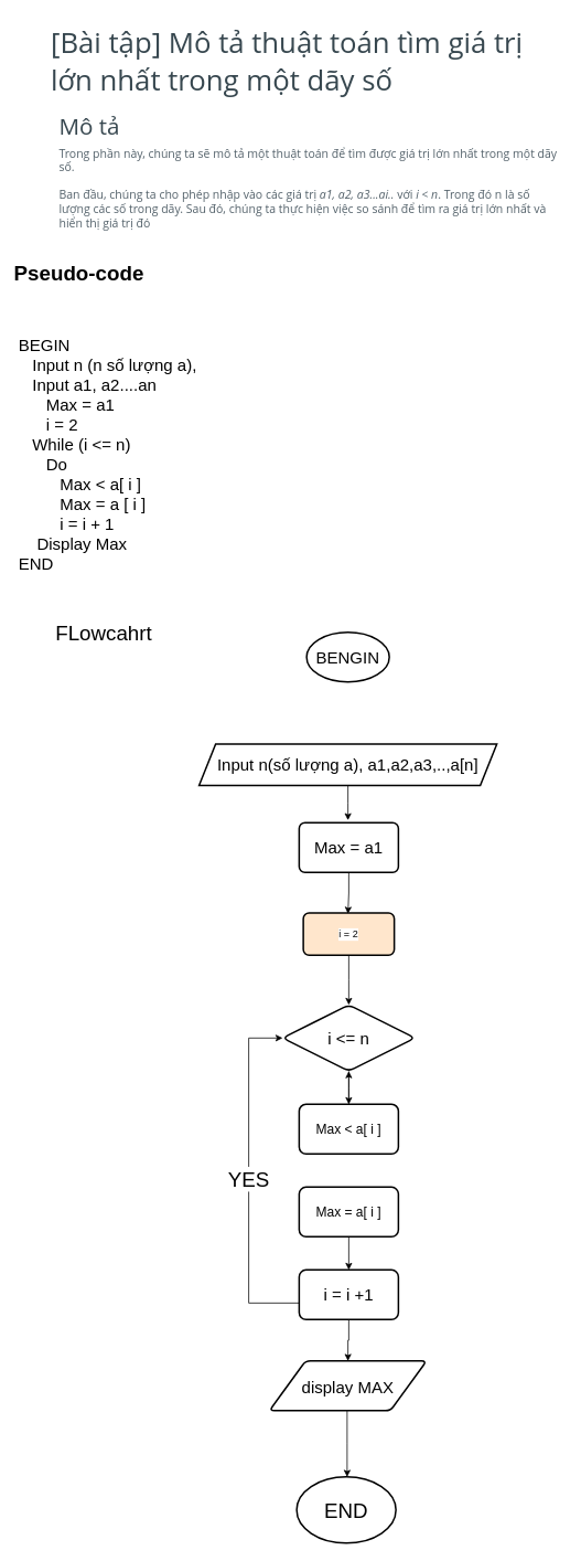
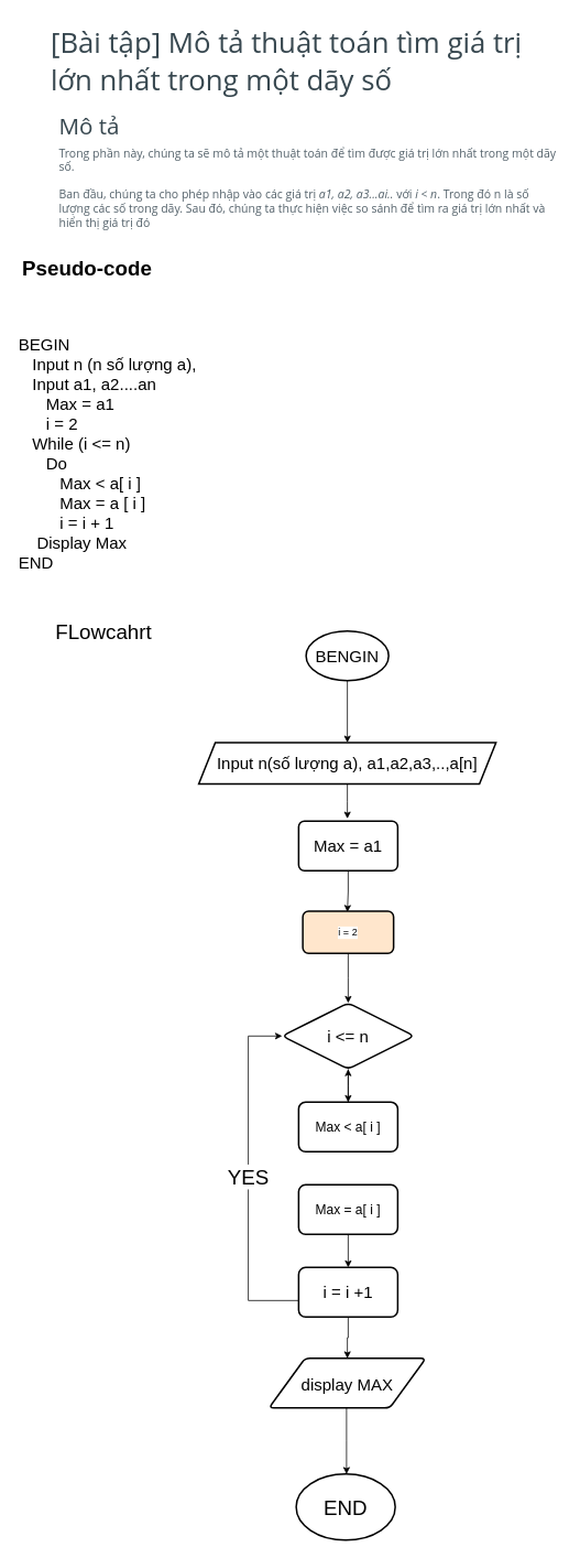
  <mxCell id="0" />
  <mxCell id="1" parent="0" />
  <mxCell id="2" value="&lt;br&gt;&lt;br&gt;&lt;h2 id=&quot;yui_3_17_2_1_1646109697956_39&quot; style=&quot;box-sizing: border-box ; margin-top: 0px ; margin-bottom: 0.5rem ; font-family: &amp;#34;open sans&amp;#34; ; font-weight: 400 ; line-height: 1.3 ; color: rgb(55 , 71 , 79) ; font-size: 2.143rem ; font-style: normal ; letter-spacing: normal ; text-align: left ; text-indent: 0px ; text-transform: none ; word-spacing: 0px ; background-color: rgb(255 , 255 , 255)&quot;&gt;[Bài tập] Mô tả thuật toán tìm giá trị lớn nhất trong một dãy số&lt;/h2&gt;" style="text;html=1;strokeColor=none;fillColor=none;align=center;verticalAlign=middle;whiteSpace=wrap;rounded=0;" parent="1" vertex="1"><mxGeometry x="60" y="20" width="600" height="80" as="geometry" /></mxCell>
  <mxCell id="3" value="&#10;&#10;&lt;h3 style=&quot;box-sizing: border-box; margin-top: 0px; margin-bottom: 0.5rem; font-family: &amp;quot;open sans&amp;quot;; font-weight: 400; line-height: 1.3; color: rgb(55, 71, 79); font-size: 1.715rem; font-style: normal; letter-spacing: normal; text-align: left; text-indent: 0px; text-transform: none; word-spacing: 0px; background-color: rgb(255, 255, 255);&quot;&gt;Mô tả&lt;/h3&gt;&lt;p style=&quot;box-sizing: border-box; margin-top: 0px; margin-bottom: 1rem; color: rgb(82, 96, 105); font-family: &amp;quot;open sans&amp;quot;, sans-serif; font-size: 14px; font-style: normal; font-weight: 400; letter-spacing: normal; text-align: left; text-indent: 0px; text-transform: none; word-spacing: 0px; background-color: rgb(255, 255, 255);&quot;&gt;Trong phần này, chúng ta sẽ mô tả một thuật toán để tìm được giá trị lớn nhất trong một dãy số.&lt;/p&gt;&lt;p style=&quot;box-sizing: border-box; margin-top: 0px; margin-bottom: 1rem; color: rgb(82, 96, 105); font-family: &amp;quot;open sans&amp;quot;, sans-serif; font-size: 14px; font-style: normal; font-weight: 400; letter-spacing: normal; text-align: left; text-indent: 0px; text-transform: none; word-spacing: 0px; background-color: rgb(255, 255, 255);&quot;&gt;Ban đầu, chúng ta cho phép nhập vào các giá trị&lt;span&gt;&amp;nbsp;&lt;/span&gt;&lt;em style=&quot;box-sizing: border-box&quot;&gt;a1, a2, a3...ai..&lt;/em&gt;&lt;span&gt;&amp;nbsp;&lt;/span&gt;với&lt;em style=&quot;box-sizing: border-box&quot;&gt;&lt;span&gt;&amp;nbsp;&lt;/span&gt;i &amp;lt; n&lt;/em&gt;. Trong đó n là số lượng các số trong dãy. Sau đó, chúng ta thực hiện việc so sánh để tìm ra giá trị lớn nhất và hiển thị giá trị đó&lt;/p&gt;&#10;&#10;" style="text;html=1;strokeColor=none;fillColor=none;align=center;verticalAlign=middle;whiteSpace=wrap;rounded=0;" parent="1" vertex="1"><mxGeometry x="70" y="170" width="610" height="80" as="geometry" /></mxCell>
- <mxCell id="4" value="&lt;font style=&quot;font-size: 25px&quot;&gt;&lt;b&gt;Pseudo-code&lt;/b&gt;&lt;/font&gt;" style="text;html=1;strokeColor=none;fillColor=none;align=center;verticalAlign=middle;whiteSpace=wrap;rounded=0;labelBackgroundColor=#ffffff;" parent="1" vertex="1"><mxGeometry x="10" y="305" width="170" height="40" as="geometry" /></mxCell>
+ <mxCell id="4" value="&lt;font style=&quot;font-size: 25px&quot;&gt;&lt;b&gt;Pseudo-code&lt;/b&gt;&lt;/font&gt;" style="text;html=1;strokeColor=none;fillColor=none;align=center;verticalAlign=middle;whiteSpace=wrap;rounded=0;labelBackgroundColor=#ffffff;" parent="1" vertex="1"><mxGeometry x="20" y="300" width="170" height="40" as="geometry" /></mxCell>
  <mxCell id="5" value="&lt;font style=&quot;font-size: 20px&quot;&gt;BEGIN&lt;br&gt;&amp;nbsp; &amp;nbsp;Input n (n số lượng a),&amp;nbsp;&lt;br&gt;&amp;nbsp; &amp;nbsp;Input a1, a2....an&lt;br&gt;&amp;nbsp; &amp;nbsp; &amp;nbsp; Max = a1&lt;br&gt;&amp;nbsp; &amp;nbsp; &amp;nbsp; i = 2&lt;br&gt;&amp;nbsp; &amp;nbsp;While (i &amp;lt;= n)&lt;br&gt;&amp;nbsp; &amp;nbsp; &amp;nbsp; Do&lt;br&gt;&amp;nbsp; &amp;nbsp; &amp;nbsp; &amp;nbsp; &amp;nbsp;Max &amp;lt; a[ i ]&lt;br&gt;&amp;nbsp; &amp;nbsp; &amp;nbsp; &amp;nbsp; &amp;nbsp;Max = a [ i ]&lt;br&gt;&amp;nbsp; &amp;nbsp; &amp;nbsp; &amp;nbsp; &amp;nbsp;i = i + 1&lt;br&gt;&amp;nbsp; &amp;nbsp;&amp;nbsp;Display Max&lt;br&gt;END&lt;br&gt;&lt;/font&gt;" style="text;html=1;strokeColor=none;fillColor=none;align=left;verticalAlign=top;whiteSpace=wrap;rounded=0;labelBackgroundColor=#ffffff;" parent="1" vertex="1"><mxGeometry x="20" y="394.5" width="338" height="170" as="geometry" /></mxCell>
  <mxCell id="6" value="&lt;font style=&quot;font-size: 25px&quot;&gt;FLowcahrt&lt;/font&gt;" style="text;html=1;strokeColor=none;fillColor=none;align=center;verticalAlign=middle;whiteSpace=wrap;rounded=0;labelBackgroundColor=#ffffff;" parent="1" vertex="1"><mxGeometry x="60" y="740" width="130" height="40" as="geometry" /></mxCell>
+ <mxCell id="7" value="" style="edgeStyle=orthogonalEdgeStyle;rounded=0;orthogonalLoop=1;jettySize=auto;html=1;" parent="1" source="8" target="10" edge="1"><mxGeometry relative="1" as="geometry" /></mxCell>
  <mxCell id="8" value="&lt;span style=&quot;font-size: 20px&quot;&gt;BENGIN&lt;/span&gt;" style="strokeWidth=2;html=1;shape=mxgraph.flowchart.start_1;whiteSpace=wrap;labelBackgroundColor=#ffffff;" parent="1" vertex="1"><mxGeometry x="370" y="760" width="100" height="60" as="geometry" /></mxCell>
  <mxCell id="9" style="edgeStyle=orthogonalEdgeStyle;rounded=0;orthogonalLoop=1;jettySize=auto;html=1;fontSize=25;" parent="1" source="10" edge="1"><mxGeometry relative="1" as="geometry"><mxPoint x="420" y="987" as="targetPoint" /></mxGeometry></mxCell>
  <mxCell id="10" value="&lt;span style=&quot;font-size: 20px&quot;&gt;Input n(số lượng a), a1,a2,a3,..,a[n]&lt;/span&gt;" style="shape=parallelogram;perimeter=parallelogramPerimeter;whiteSpace=wrap;html=1;fixedSize=1;strokeWidth=2;labelBackgroundColor=#ffffff;" parent="1" vertex="1"><mxGeometry x="240" y="895" width="360" height="50" as="geometry" /></mxCell>
  <mxCell id="11" style="edgeStyle=orthogonalEdgeStyle;rounded=0;orthogonalLoop=1;jettySize=auto;html=1;" parent="1" source="12" edge="1"><mxGeometry relative="1" as="geometry"><mxPoint x="420" y="1100" as="targetPoint" /></mxGeometry></mxCell>
  <mxCell id="12" value="&lt;font style=&quot;font-size: 20px&quot;&gt;Max = a1&lt;/font&gt;" style="rounded=1;whiteSpace=wrap;html=1;absoluteArcSize=1;arcSize=14;strokeWidth=2;labelBackgroundColor=#ffffff;" parent="1" vertex="1"><mxGeometry x="361" y="990" width="120" height="60" as="geometry" /></mxCell>
  <mxCell id="13" style="edgeStyle=orthogonalEdgeStyle;rounded=0;orthogonalLoop=1;jettySize=auto;html=1;fontSize=25;" parent="1" source="14" edge="1"><mxGeometry relative="1" as="geometry"><mxPoint x="421" y="1330" as="targetPoint" /></mxGeometry></mxCell>
  <mxCell id="14" value="&lt;span style=&quot;font-size: 20px&quot;&gt;i &amp;lt;= n&lt;/span&gt;" style="rhombus;whiteSpace=wrap;html=1;rounded=1;strokeWidth=2;labelBackgroundColor=#ffffff;arcSize=14;" parent="1" vertex="1"><mxGeometry x="341" y="1210" width="160" height="80" as="geometry" /></mxCell>
  <mxCell id="15" style="edgeStyle=orthogonalEdgeStyle;rounded=0;orthogonalLoop=1;jettySize=auto;html=1;" parent="1" source="16" edge="1"><mxGeometry relative="1" as="geometry"><mxPoint x="421" y="1210" as="targetPoint" /></mxGeometry></mxCell>
  <mxCell id="16" value="i = 2" style="rounded=1;whiteSpace=wrap;html=1;absoluteArcSize=1;arcSize=14;strokeWidth=2;labelBackgroundColor=#ffffff;fillColor=#ffe6cc;" parent="1" vertex="1"><mxGeometry x="366" y="1099" width="110" height="51" as="geometry" /></mxCell>
  <mxCell id="17" style="edgeStyle=orthogonalEdgeStyle;rounded=0;orthogonalLoop=1;jettySize=auto;html=1;fontSize=25;" parent="1" source="18" target="14" edge="1"><mxGeometry relative="1" as="geometry" /></mxCell>
  <mxCell id="18" value="&lt;span style=&quot;font-size: 16px&quot;&gt;Max &amp;lt; a[ i ]&lt;/span&gt;" style="whiteSpace=wrap;html=1;rounded=1;strokeWidth=2;labelBackgroundColor=#ffffff;arcSize=14;" parent="1" vertex="1"><mxGeometry x="361" y="1330" width="120" height="60" as="geometry" /></mxCell>
  <mxCell id="19" style="edgeStyle=orthogonalEdgeStyle;rounded=0;orthogonalLoop=1;jettySize=auto;html=1;entryX=0.5;entryY=0;entryDx=0;entryDy=0;fontSize=25;" parent="1" source="20" target="23" edge="1"><mxGeometry relative="1" as="geometry" /></mxCell>
  <mxCell id="20" value="&lt;span style=&quot;font-size: 16px&quot;&gt;Max = a[ i ]&lt;br&gt;&lt;/span&gt;" style="whiteSpace=wrap;html=1;rounded=1;strokeWidth=2;labelBackgroundColor=#ffffff;arcSize=14;" parent="1" vertex="1"><mxGeometry x="361" y="1430" width="120" height="60" as="geometry" /></mxCell>
  <mxCell id="21" value="YES" style="edgeStyle=orthogonalEdgeStyle;rounded=0;orthogonalLoop=1;jettySize=auto;html=1;fontSize=25;entryX=0;entryY=0.5;entryDx=0;entryDy=0;" parent="1" source="23" target="14" edge="1"><mxGeometry relative="1" as="geometry"><mxPoint x="290" y="1270" as="targetPoint" /><Array as="points"><mxPoint x="300" y="1570" /><mxPoint x="300" y="1250" /></Array></mxGeometry></mxCell>
  <mxCell id="22" style="edgeStyle=orthogonalEdgeStyle;rounded=0;orthogonalLoop=1;jettySize=auto;html=1;entryX=0.5;entryY=0;entryDx=0;entryDy=0;" edge="1" parent="1" source="23" target="25"><mxGeometry relative="1" as="geometry" /></mxCell>
  <mxCell id="23" value="&lt;font style=&quot;font-size: 20px&quot;&gt;i = i +1&lt;/font&gt;" style="whiteSpace=wrap;html=1;rounded=1;strokeWidth=2;labelBackgroundColor=#ffffff;arcSize=14;" parent="1" vertex="1"><mxGeometry x="361" y="1530" width="120" height="60" as="geometry" /></mxCell>
  <mxCell id="24" value="" style="edgeStyle=orthogonalEdgeStyle;rounded=0;orthogonalLoop=1;jettySize=auto;html=1;fontSize=25;" parent="1" source="25" edge="1"><mxGeometry relative="1" as="geometry"><Array as="points"><mxPoint x="419" y="1740" /><mxPoint x="419" y="1740" /></Array><mxPoint x="419" y="1780.006" as="targetPoint" /></mxGeometry></mxCell>
  <mxCell id="25" value="&lt;span style=&quot;font-size: 20px&quot;&gt;display MAX&lt;/span&gt;" style="shape=parallelogram;html=1;strokeWidth=2;perimeter=parallelogramPerimeter;whiteSpace=wrap;rounded=1;arcSize=12;size=0.23;labelBackgroundColor=#ffffff;fontSize=25;" parent="1" vertex="1"><mxGeometry x="325" y="1640" width="190" height="60" as="geometry" /></mxCell>
  <mxCell id="26" value="END" style="ellipse;whiteSpace=wrap;html=1;rounded=1;fontSize=25;strokeWidth=2;labelBackgroundColor=#ffffff;arcSize=12;" parent="1" vertex="1"><mxGeometry x="358" y="1780" width="120" height="80" as="geometry" /></mxCell>
